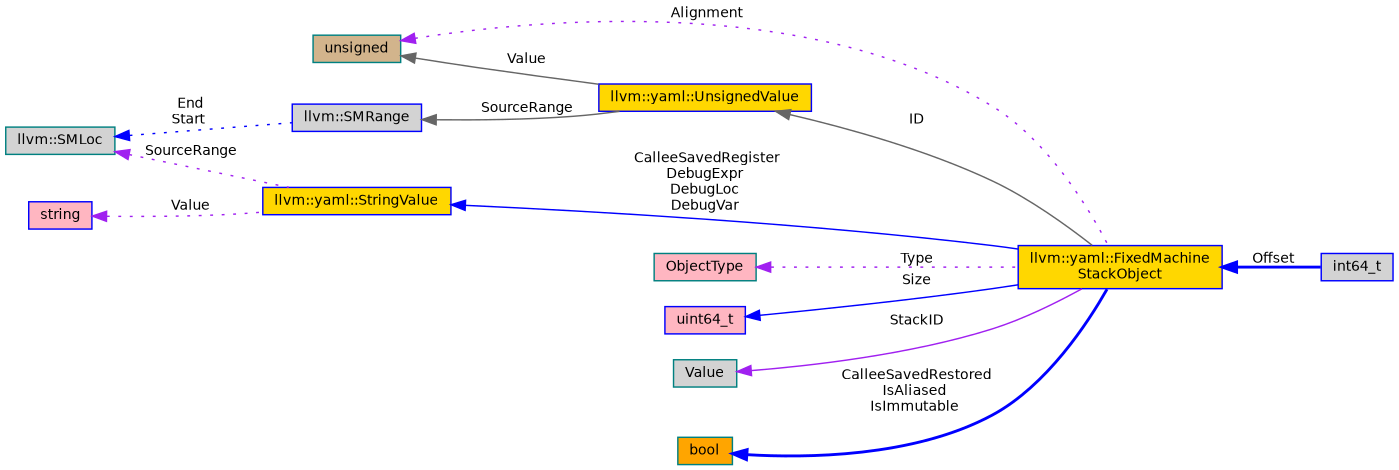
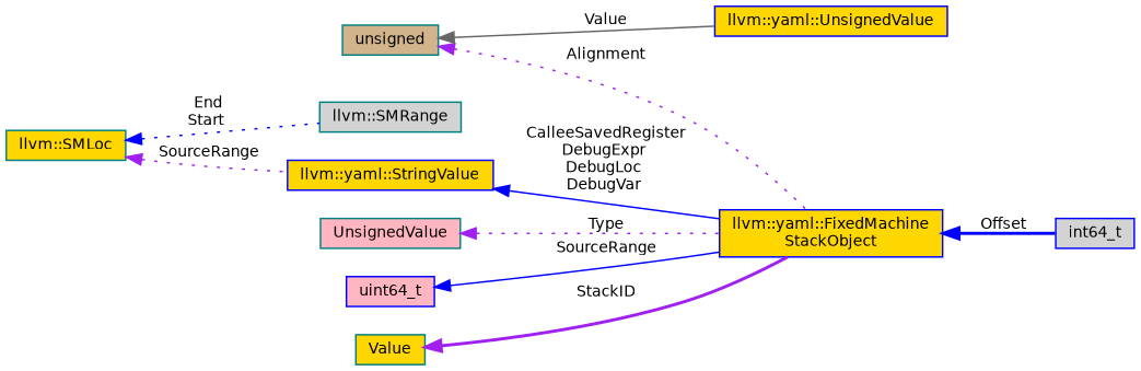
  digraph {
    rankdir=LR
    node [color=blue fillcolor=gold fontname=Helvetica fontsize=10 shape=box style=filled]
    edge [color=blue dir=back fontname=Helvetica fontsize=10 labelfontname=Helvetica labelfontsize=10 style=solid]
    n1 [fontcolor=black height=0.2 label="llvm::yaml::FixedMachine\lStackObject" width=0.4]
    n2 [fillcolor=lightgrey height=0.2 label=int64_t width=0.4]
    n3 [height=0.2 label="llvm::yaml::UnsignedValue" width=0.4]
    n4 [color=teal fillcolor=tan height=0.2 label=unsigned width=0.4]
-   n5 [fillcolor=lightgrey height=0.2 label="llvm::SMRange" width=0.4]
+   n5 [color=teal fillcolor=lightgrey height=0.2 label="llvm::SMRange" width=0.4]
    n6 [height=0.2 label="llvm::yaml::StringValue" width=0.4]
-   n7 [color=teal fillcolor=lightgrey height=0.2 label="llvm::SMLoc" width=0.4]
-   n8 [color=teal fillcolor=lightpink height=0.2 label=ObjectType width=0.4]
+   n7 [color=teal height=0.2 label="llvm::SMLoc" width=0.4]
+   n8 [color=teal fillcolor=lightpink height=0.2 label=UnsignedValue width=0.4]
    n9 [fillcolor=lightpink height=0.2 label=uint64_t width=0.4]
-   n10 [color=teal fillcolor=lightgrey height=0.2 label=Value width=0.4]
-   n11 [color=teal fillcolor=orange height=0.2 label=bool width=0.4]
-   n12 [fillcolor=lightpink height=0.2 label=string width=0.4]
+   n10 [color=teal height=0.2 label=Value width=0.4]
    n1 -> n2 [label=" Offset" style=bold]
-   n3 -> n1 [color=gray40 label=" ID"]
    n4 -> n1 [color=purple label=" Alignment" style=dotted]
    n4 -> n3 [color=gray40 label=" Value"]
-   n5 -> n3 [color=gray40 label=" SourceRange"]
    n6 -> n1 [label=" CalleeSavedRegister\nDebugExpr\nDebugLoc\nDebugVar"]
    n7 -> n5 [label=" End\nStart" style=dotted]
    n7 -> n6 [color=purple label=" SourceRange" style=dotted]
    n8 -> n1 [color=purple label=" Type" style=dotted]
-   n9 -> n1 [label=" Size"]
-   n10 -> n1 [color=purple label=" StackID"]
-   n11 -> n1 [label=" CalleeSavedRestored\nIsAliased\nIsImmutable" style=bold]
-   n12 -> n6 [color=purple label=" Value" style=dotted]
+   n9 -> n1 [label=" SourceRange"]
+   n10 -> n1 [color=purple label=" StackID" style=bold]
  }
